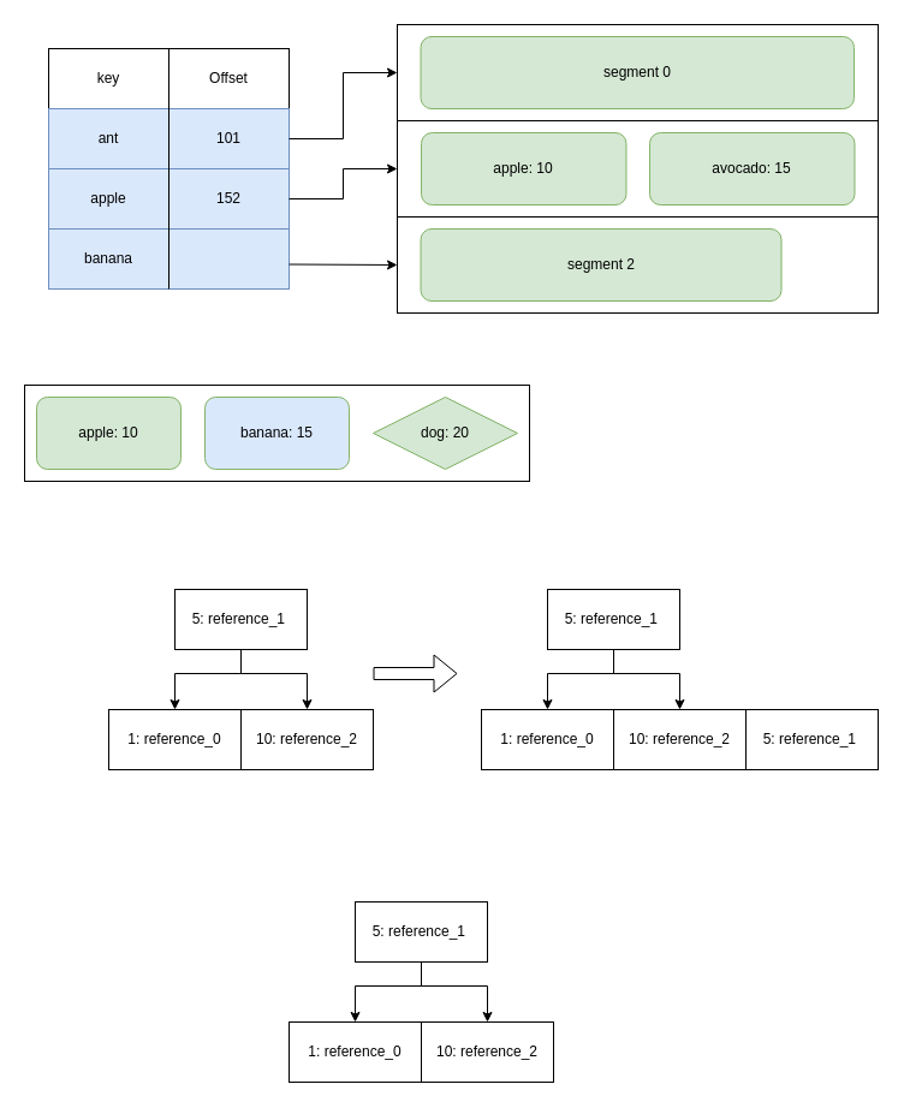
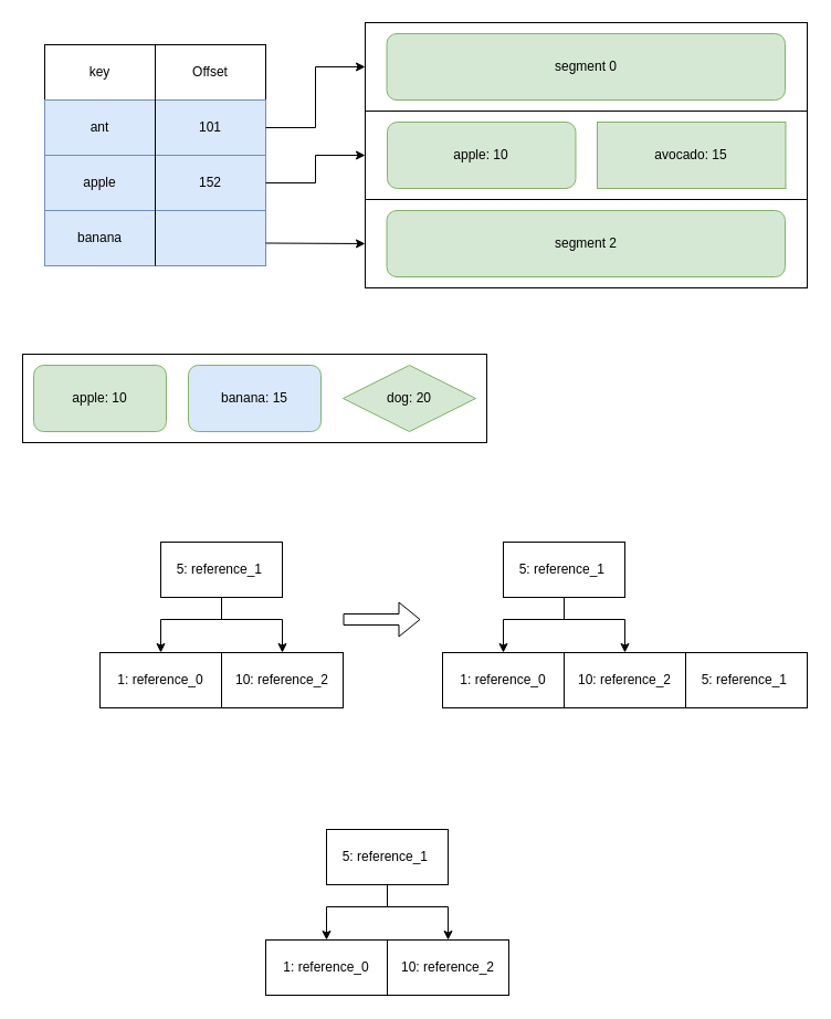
  <mxCell id="0" />
  <mxCell id="1" parent="0" />
  <mxCell id="2" value="" style="group" parent="1" vertex="1" connectable="0"><mxGeometry x="20" y="320" width="420" height="80" as="geometry" /></mxCell>
  <mxCell id="3" value="" style="rounded=0;whiteSpace=wrap;html=1;" parent="2" vertex="1"><mxGeometry width="420" height="80" as="geometry" /></mxCell>
  <mxCell id="4" value="apple: 10" style="rounded=1;whiteSpace=wrap;html=1;fillColor=#d5e8d4;strokeColor=#82b366;" parent="2" vertex="1"><mxGeometry x="10" y="10" width="120" height="60" as="geometry" /></mxCell>
  <mxCell id="5" value="banana: 15" style="rounded=1;whiteSpace=wrap;html=1;fillColor=#dae8fc;strokeColor=#82b366;" parent="2" vertex="1"><mxGeometry x="150" y="10" width="120" height="60" as="geometry" /></mxCell>
  <mxCell id="6" value="dog: 20" style="rhombus;whiteSpace=wrap;html=1;fillColor=#d5e8d4;strokeColor=#82b366;" parent="2" vertex="1"><mxGeometry x="290" y="10" width="120" height="60" as="geometry" /></mxCell>
  <mxCell id="7" value="" style="group" vertex="1" connectable="0" parent="1"><mxGeometry x="330" y="20" width="400" height="80" as="geometry" /></mxCell>
  <mxCell id="8" value="......" style="rounded=0;whiteSpace=wrap;html=1;" vertex="1" parent="7"><mxGeometry width="400" height="80" as="geometry" /></mxCell>
  <mxCell id="9" value="segment 0" style="rounded=1;whiteSpace=wrap;html=1;fillColor=#d5e8d4;strokeColor=#82b366;" vertex="1" parent="7"><mxGeometry x="19.52" y="10" width="360.48" height="60" as="geometry" /></mxCell>
  <mxCell id="10" value="" style="group" vertex="1" connectable="0" parent="1"><mxGeometry x="330" y="100" width="400" height="80" as="geometry" /></mxCell>
  <mxCell id="11" value="" style="rounded=0;whiteSpace=wrap;html=1;" vertex="1" parent="10"><mxGeometry width="400" height="80" as="geometry" /></mxCell>
  <mxCell id="12" value="apple: 10" style="rounded=1;whiteSpace=wrap;html=1;fillColor=#d5e8d4;strokeColor=#82b366;" vertex="1" parent="10"><mxGeometry x="20.0" y="10" width="170.48" height="60" as="geometry" /></mxCell>
- <mxCell id="13" value="avocado: 15" style="rounded=1;whiteSpace=wrap;html=1;fillColor=#d5e8d4;strokeColor=#82b366;" vertex="1" parent="10"><mxGeometry x="210" y="10" width="170.48" height="60" as="geometry" /></mxCell>
+ <mxCell id="13" value="avocado: 15" style="whiteSpace=wrap;html=1;fillColor=#d5e8d4;strokeColor=#82b366;rounded=0;" vertex="1" parent="10"><mxGeometry x="210" y="10" width="170.48" height="60" as="geometry" /></mxCell>
  <mxCell id="14" value="" style="group" vertex="1" connectable="0" parent="1"><mxGeometry x="330" y="180" width="400" height="80" as="geometry" /></mxCell>
  <mxCell id="15" value="......" style="rounded=0;whiteSpace=wrap;html=1;" vertex="1" parent="14"><mxGeometry width="400" height="80" as="geometry" /></mxCell>
- <mxCell id="16" value="segment 2" style="rounded=1;whiteSpace=wrap;html=1;fillColor=#d5e8d4;strokeColor=#82b366;" vertex="1" parent="14"><mxGeometry x="19.52" y="10" width="300" height="60" as="geometry" /></mxCell>
+ <mxCell id="16" value="segment 2" style="rounded=1;whiteSpace=wrap;html=1;fillColor=#d5e8d4;strokeColor=#82b366;" vertex="1" parent="14"><mxGeometry x="19.52" y="10" width="360.48" height="60" as="geometry" /></mxCell>
  <mxCell id="17" value="" style="group;fillColor=#e1d5e7;strokeColor=#9673a6;" vertex="1" connectable="0" parent="1"><mxGeometry x="40" y="40" width="200" height="200" as="geometry" /></mxCell>
  <mxCell id="18" value="" style="whiteSpace=wrap;html=1;aspect=fixed;" parent="17" vertex="1"><mxGeometry width="200" height="200" as="geometry" /></mxCell>
  <mxCell id="19" value="" style="rounded=0;whiteSpace=wrap;html=1;" vertex="1" parent="17"><mxGeometry width="200" height="50" as="geometry" /></mxCell>
  <mxCell id="20" value="" style="rounded=0;whiteSpace=wrap;html=1;fillColor=#dae8fc;strokeColor=#6c8ebf;" vertex="1" parent="17"><mxGeometry y="50" width="200" height="50" as="geometry" /></mxCell>
  <mxCell id="21" value="" style="rounded=0;whiteSpace=wrap;html=1;fillColor=#dae8fc;strokeColor=#6c8ebf;" vertex="1" parent="17"><mxGeometry y="100" width="200" height="50" as="geometry" /></mxCell>
  <mxCell id="22" value="" style="rounded=0;whiteSpace=wrap;html=1;fillColor=#dae8fc;strokeColor=#6c8ebf;" vertex="1" parent="17"><mxGeometry y="150" width="200" height="50" as="geometry" /></mxCell>
  <mxCell id="23" value="" style="endArrow=none;html=1;exitX=0.5;exitY=1;exitDx=0;exitDy=0;entryX=0.5;entryY=0;entryDx=0;entryDy=0;" edge="1" parent="17" source="22" target="19"><mxGeometry width="50" height="50" relative="1" as="geometry"><mxPoint x="99.5" y="100" as="sourcePoint" /><mxPoint x="100" y="10" as="targetPoint" /></mxGeometry></mxCell>
  <mxCell id="24" value="key" style="text;html=1;strokeColor=none;fillColor=none;align=center;verticalAlign=middle;whiteSpace=wrap;rounded=0;" vertex="1" parent="17"><mxGeometry x="30" y="15" width="40" height="20" as="geometry" /></mxCell>
  <mxCell id="25" value="Offset" style="text;html=1;strokeColor=none;fillColor=none;align=center;verticalAlign=middle;whiteSpace=wrap;rounded=0;" vertex="1" parent="17"><mxGeometry x="130" y="15" width="40" height="20" as="geometry" /></mxCell>
  <mxCell id="26" value="101" style="text;html=1;strokeColor=none;fillColor=none;align=center;verticalAlign=middle;whiteSpace=wrap;rounded=0;" vertex="1" parent="17"><mxGeometry x="130" y="65" width="40" height="20" as="geometry" /></mxCell>
  <mxCell id="27" value="152" style="text;html=1;strokeColor=none;fillColor=none;align=center;verticalAlign=middle;whiteSpace=wrap;rounded=0;" vertex="1" parent="17"><mxGeometry x="130" y="115" width="40" height="20" as="geometry" /></mxCell>
  <mxCell id="28" value="ant" style="text;html=1;strokeColor=none;fillColor=none;align=center;verticalAlign=middle;whiteSpace=wrap;rounded=0;" vertex="1" parent="17"><mxGeometry x="30" y="65" width="40" height="20" as="geometry" /></mxCell>
  <mxCell id="29" value="apple" style="text;html=1;strokeColor=none;fillColor=none;align=center;verticalAlign=middle;whiteSpace=wrap;rounded=0;" vertex="1" parent="17"><mxGeometry x="30" y="115" width="40" height="20" as="geometry" /></mxCell>
  <mxCell id="30" value="banana" style="text;html=1;strokeColor=none;fillColor=none;align=center;verticalAlign=middle;whiteSpace=wrap;rounded=0;" vertex="1" parent="17"><mxGeometry x="30" y="165" width="40" height="20" as="geometry" /></mxCell>
  <mxCell id="31" value="" style="endArrow=classic;html=1;entryX=0;entryY=0.5;entryDx=0;entryDy=0;" edge="1" parent="1" target="15"><mxGeometry width="50" height="50" relative="1" as="geometry"><mxPoint x="240" y="219.5" as="sourcePoint" /><mxPoint x="300" y="219.5" as="targetPoint" /><Array as="points" /></mxGeometry></mxCell>
  <mxCell id="32" value="" style="edgeStyle=orthogonalEdgeStyle;rounded=0;orthogonalLoop=1;jettySize=auto;html=1;entryX=0;entryY=0.5;entryDx=0;entryDy=0;" edge="1" parent="1" source="21" target="11"><mxGeometry relative="1" as="geometry"><mxPoint x="380" y="175" as="targetPoint" /></mxGeometry></mxCell>
  <mxCell id="33" value="" style="edgeStyle=orthogonalEdgeStyle;rounded=0;orthogonalLoop=1;jettySize=auto;html=1;entryX=0;entryY=0.5;entryDx=0;entryDy=0;" edge="1" parent="1" source="20" target="8"><mxGeometry relative="1" as="geometry"><mxPoint x="320" y="125" as="targetPoint" /></mxGeometry></mxCell>
  <mxCell id="34" value="" style="shape=flexArrow;endArrow=classic;html=1;" edge="1" parent="1"><mxGeometry width="50" height="50" relative="1" as="geometry"><mxPoint x="310" y="560" as="sourcePoint" /><mxPoint x="380" y="560" as="targetPoint" /></mxGeometry></mxCell>
  <mxCell id="35" value="" style="edgeStyle=orthogonalEdgeStyle;rounded=0;orthogonalLoop=1;jettySize=auto;html=1;exitX=0.5;exitY=1;exitDx=0;exitDy=0;" edge="1" parent="1" source="37"><mxGeometry relative="1" as="geometry"><mxPoint x="220" y="550" as="sourcePoint" /><mxPoint x="255" y="590" as="targetPoint" /><Array as="points"><mxPoint x="200" y="560" /><mxPoint x="255" y="560" /></Array></mxGeometry></mxCell>
  <mxCell id="36" value="" style="group" vertex="1" connectable="0" parent="1"><mxGeometry x="90" y="490" width="220" height="150" as="geometry" /></mxCell>
  <mxCell id="37" value="5: reference_1&amp;nbsp;" style="rounded=0;whiteSpace=wrap;html=1;" vertex="1" parent="36"><mxGeometry x="55" width="110" height="50" as="geometry" /></mxCell>
  <mxCell id="38" value="" style="group" vertex="1" connectable="0" parent="36"><mxGeometry y="100" width="220" height="50" as="geometry" /></mxCell>
  <mxCell id="39" value="1: reference_0" style="rounded=0;whiteSpace=wrap;html=1;" vertex="1" parent="38"><mxGeometry width="110" height="50" as="geometry" /></mxCell>
  <mxCell id="40" value="&lt;span&gt;10: reference_2&lt;/span&gt;" style="rounded=0;whiteSpace=wrap;html=1;" vertex="1" parent="38"><mxGeometry x="110" width="110" height="50" as="geometry" /></mxCell>
  <mxCell id="41" value="" style="edgeStyle=orthogonalEdgeStyle;rounded=0;orthogonalLoop=1;jettySize=auto;html=1;entryX=0.5;entryY=0;entryDx=0;entryDy=0;" edge="1" parent="36" source="37" target="39"><mxGeometry relative="1" as="geometry"><mxPoint x="110" y="130" as="targetPoint" /><Array as="points"><mxPoint x="110" y="70" /><mxPoint x="55" y="70" /></Array></mxGeometry></mxCell>
  <mxCell id="42" value="" style="group" vertex="1" connectable="0" parent="1"><mxGeometry x="400" y="490" width="220" height="150" as="geometry" /></mxCell>
  <mxCell id="43" value="5: reference_1&amp;nbsp;" style="rounded=0;whiteSpace=wrap;html=1;" vertex="1" parent="42"><mxGeometry x="55" width="110" height="50" as="geometry" /></mxCell>
  <mxCell id="44" value="" style="group" vertex="1" connectable="0" parent="42"><mxGeometry y="100" width="220" height="50" as="geometry" /></mxCell>
  <mxCell id="45" value="1: reference_0" style="rounded=0;whiteSpace=wrap;html=1;" vertex="1" parent="44"><mxGeometry width="110" height="50" as="geometry" /></mxCell>
  <mxCell id="46" value="&lt;span&gt;10: reference_2&lt;/span&gt;" style="rounded=0;whiteSpace=wrap;html=1;" vertex="1" parent="44"><mxGeometry x="110" width="110" height="50" as="geometry" /></mxCell>
  <mxCell id="47" value="" style="edgeStyle=orthogonalEdgeStyle;rounded=0;orthogonalLoop=1;jettySize=auto;html=1;entryX=0.5;entryY=0;entryDx=0;entryDy=0;" edge="1" parent="42" source="43" target="45"><mxGeometry relative="1" as="geometry"><mxPoint x="110" y="130" as="targetPoint" /><Array as="points"><mxPoint x="110" y="70" /><mxPoint x="55" y="70" /></Array></mxGeometry></mxCell>
  <mxCell id="48" value="" style="edgeStyle=orthogonalEdgeStyle;rounded=0;orthogonalLoop=1;jettySize=auto;html=1;exitX=0.5;exitY=1;exitDx=0;exitDy=0;" edge="1" parent="42"><mxGeometry relative="1" as="geometry"><mxPoint x="110" y="50" as="sourcePoint" /><mxPoint x="165" y="100" as="targetPoint" /><Array as="points"><mxPoint x="110" y="70" /><mxPoint x="165" y="70" /></Array></mxGeometry></mxCell>
  <mxCell id="49" value="" style="group" vertex="1" connectable="0" parent="1"><mxGeometry x="240" y="750" width="220" height="150" as="geometry" /></mxCell>
  <mxCell id="50" value="5: reference_1&amp;nbsp;" style="rounded=0;whiteSpace=wrap;html=1;" vertex="1" parent="49"><mxGeometry x="55" width="110" height="50" as="geometry" /></mxCell>
  <mxCell id="51" value="" style="group" vertex="1" connectable="0" parent="49"><mxGeometry y="100" width="220" height="50" as="geometry" /></mxCell>
  <mxCell id="52" value="1: reference_0" style="rounded=0;whiteSpace=wrap;html=1;" vertex="1" parent="51"><mxGeometry width="110" height="50" as="geometry" /></mxCell>
  <mxCell id="53" value="&lt;span&gt;10: reference_2&lt;/span&gt;" style="rounded=0;whiteSpace=wrap;html=1;" vertex="1" parent="51"><mxGeometry x="110" width="110" height="50" as="geometry" /></mxCell>
  <mxCell id="54" value="" style="edgeStyle=orthogonalEdgeStyle;rounded=0;orthogonalLoop=1;jettySize=auto;html=1;entryX=0.5;entryY=0;entryDx=0;entryDy=0;" edge="1" parent="49" source="50" target="52"><mxGeometry relative="1" as="geometry"><mxPoint x="110" y="130" as="targetPoint" /><Array as="points"><mxPoint x="110" y="70" /><mxPoint x="55" y="70" /></Array></mxGeometry></mxCell>
  <mxCell id="55" value="" style="edgeStyle=orthogonalEdgeStyle;rounded=0;orthogonalLoop=1;jettySize=auto;html=1;exitX=0.5;exitY=1;exitDx=0;exitDy=0;" edge="1" parent="49"><mxGeometry relative="1" as="geometry"><mxPoint x="110" y="50" as="sourcePoint" /><mxPoint x="165" y="100" as="targetPoint" /><Array as="points"><mxPoint x="110" y="70" /><mxPoint x="165" y="70" /></Array></mxGeometry></mxCell>
  <mxCell id="56" value="5: reference_1&amp;nbsp;" style="rounded=0;whiteSpace=wrap;html=1;" vertex="1" parent="1"><mxGeometry x="620" y="590" width="110" height="50" as="geometry" /></mxCell>
